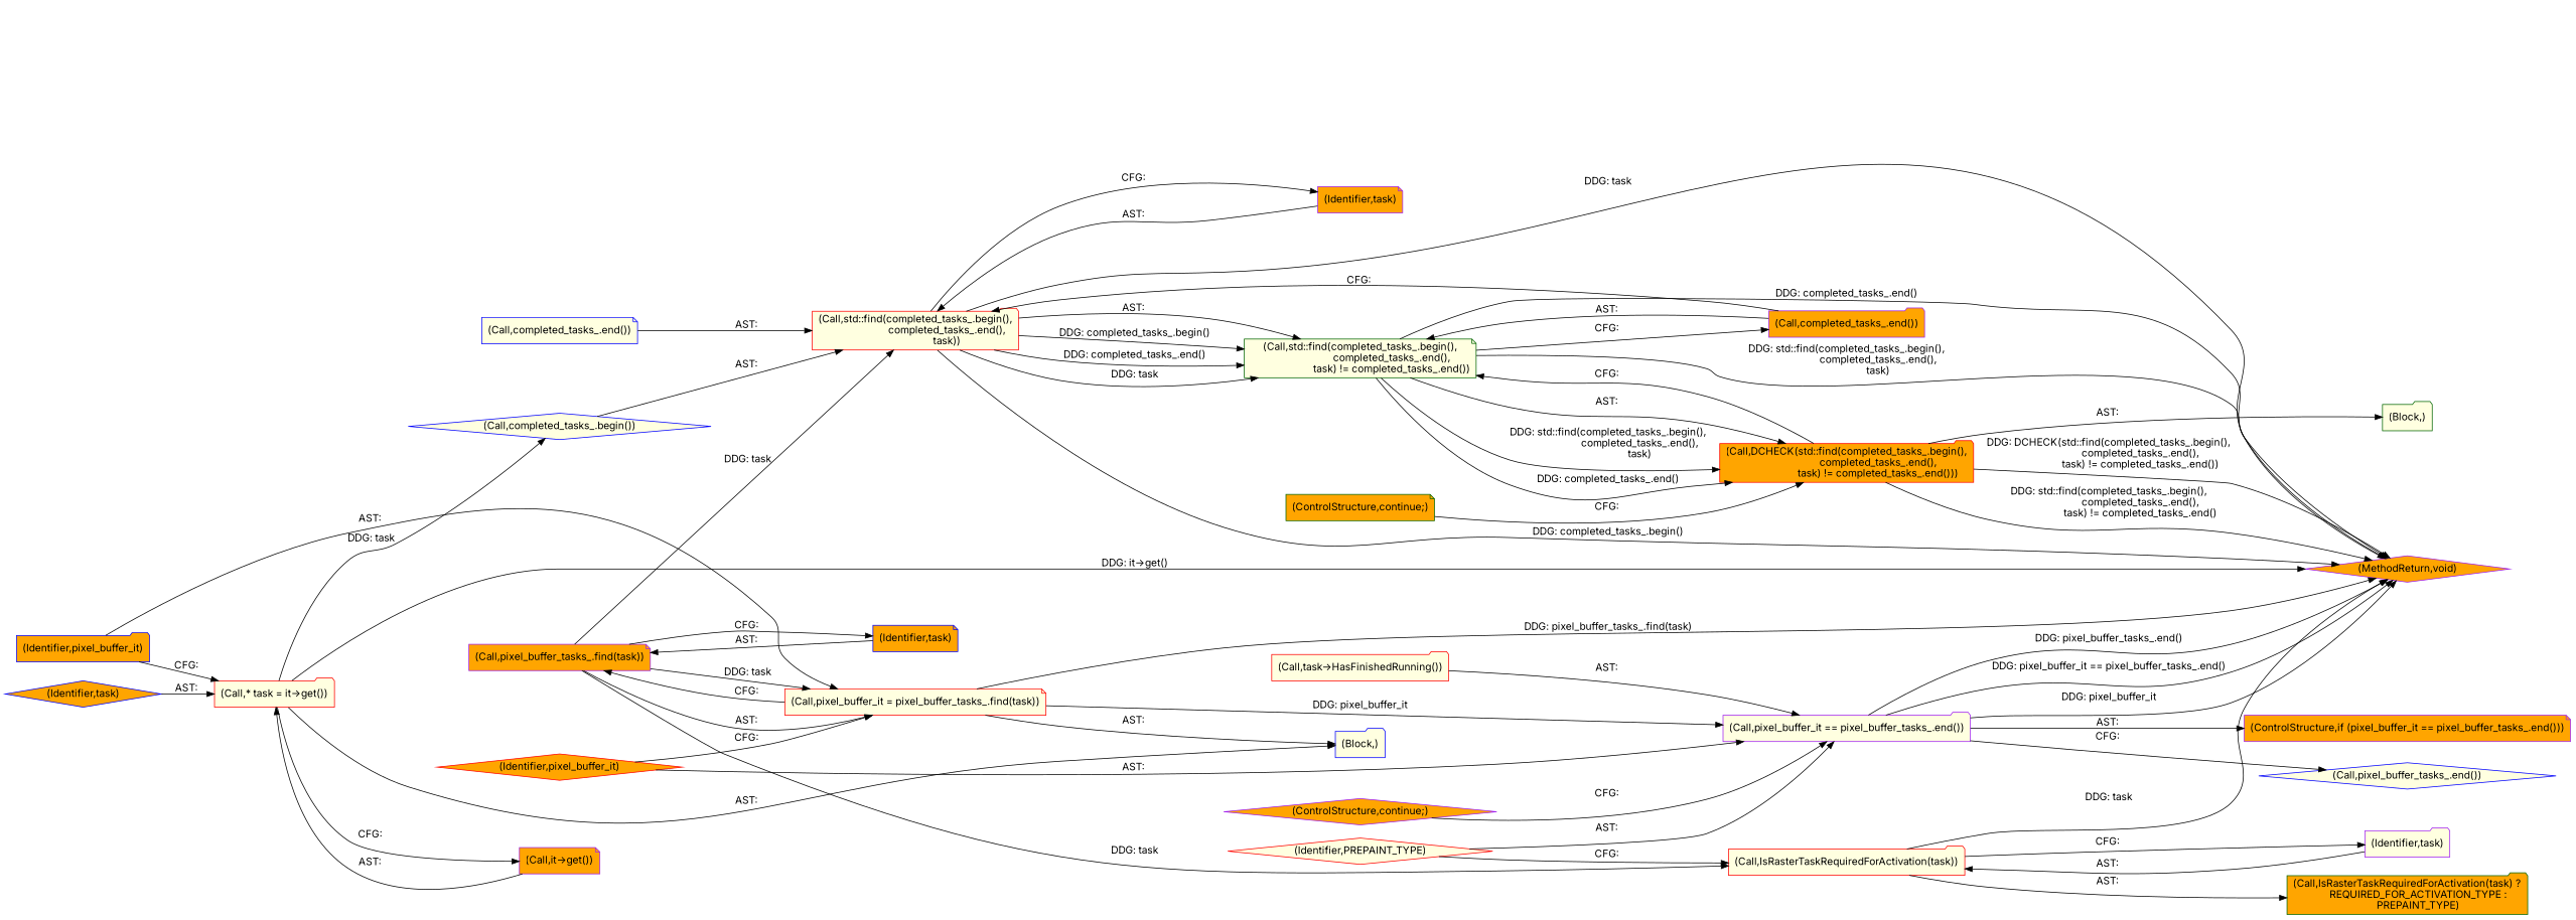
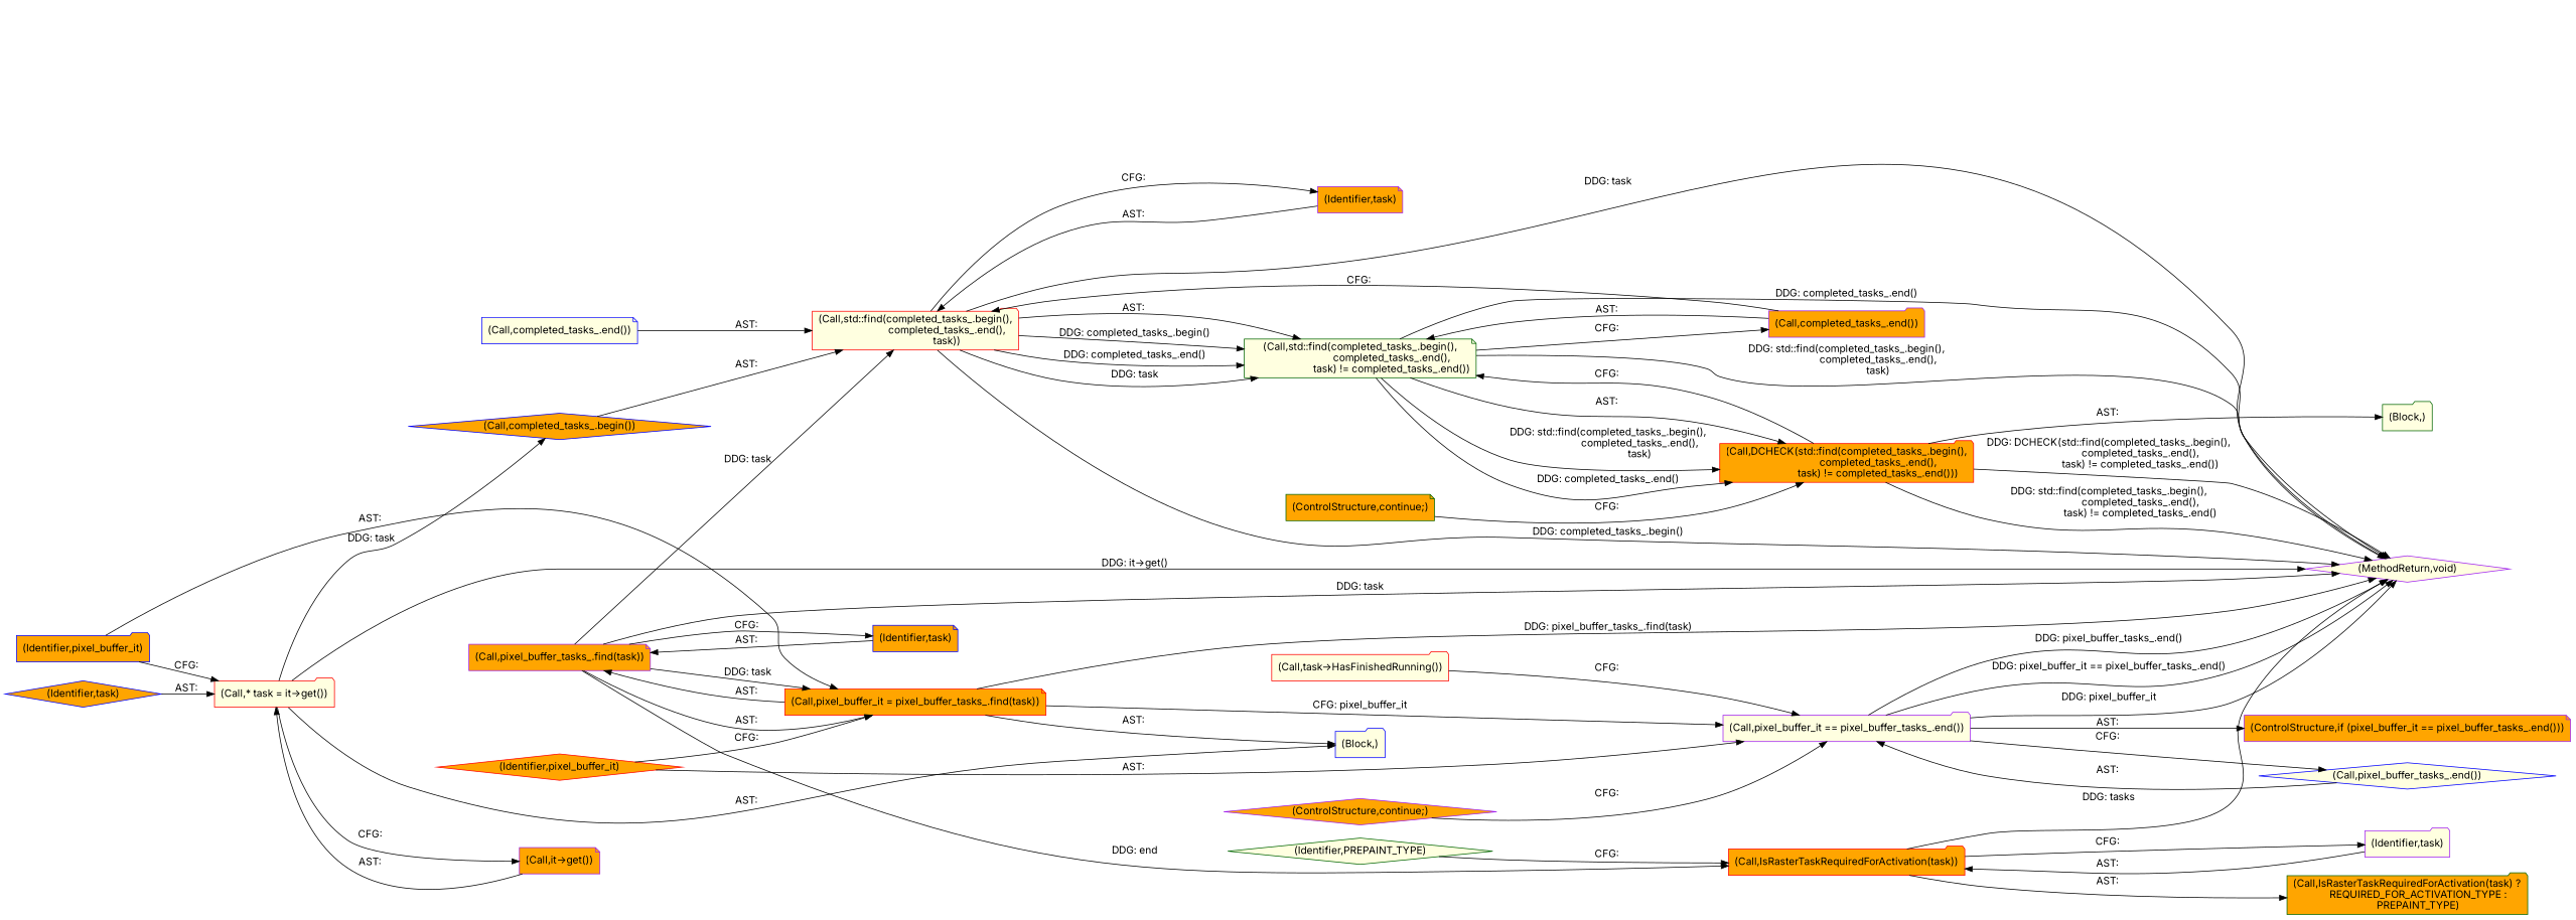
  digraph {
    fontname=Inter
    rankdir=LR
    node [color=purple fillcolor=orange fontname=Inter shape=folder style=filled]
    edge [fontname=Inter]
    n1 [label="(Call,pixel_buffer_tasks_.find(task))" shape=note]
-   n2 [color=red fillcolor=lightyellow label="(Call,pixel_buffer_it = pixel_buffer_tasks_.find(task))" shape=note]
+   n2 [color=red label="(Call,pixel_buffer_it = pixel_buffer_tasks_.find(task))" shape=note]
    n3 [color=red fillcolor=lightyellow label="(Call,std::find(completed_tasks_.begin(),\n                       completed_tasks_.end(),\n                       task))"]
-   n4 [color=red fillcolor=lightyellow label="(Call,IsRasterTaskRequiredForActivation(task))"]
-   n5 [label="(MethodReturn,void)" shape=diamond]
+   n4 [color=red label="(Call,IsRasterTaskRequiredForActivation(task))"]
+   n5 [fillcolor=lightyellow label="(MethodReturn,void)" shape=diamond]
    n6 [color=blue label="(Identifier,task)" shape=note]
    n7 [color=blue fillcolor=lightyellow label="(Block,)"]
    n8 [fillcolor=lightyellow label="(Call,pixel_buffer_it == pixel_buffer_tasks_.end())"]
    n9 [color=darkgreen fillcolor=lightyellow label="(Call,std::find(completed_tasks_.begin(),\n                       completed_tasks_.end(),\n                       task) != completed_tasks_.end())" shape=note]
    n10 [label="(Identifier,task)" shape=note]
    n11 [color=darkgreen label="(Call,IsRasterTaskRequiredForActivation(task) ?\n        REQUIRED_FOR_ACTIVATION_TYPE :\n        PREPAINT_TYPE)"]
    n12 [fillcolor=lightyellow label="(Identifier,task)"]
    n13 [color=red fillcolor=lightyellow label="(Call,* task = it->get())"]
    n14 [label="(Call,it->get())" shape=note]
-   n15 [color=blue fillcolor=lightyellow label="(Call,completed_tasks_.begin())" shape=diamond]
+   n15 [color=blue label="(Call,completed_tasks_.begin())" shape=diamond]
    n16 [color=blue fillcolor=lightyellow label="(Call,pixel_buffer_tasks_.end())" shape=diamond]
    n17 [label="(ControlStructure,if (pixel_buffer_it == pixel_buffer_tasks_.end()))" shape=note]
    n18 [color=red label="(Call,DCHECK(std::find(completed_tasks_.begin(),\n                       completed_tasks_.end(),\n                       task) != completed_tasks_.end()))"]
    n19 [label="(Call,completed_tasks_.end())"]
    n20 [color=darkgreen fillcolor=lightyellow label="(Block,)"]
    n21 [color=blue label="(Identifier,pixel_buffer_it)"]
    n22 [label="(ControlStructure,continue;)" shape=diamond]
-   n23 [color=red fillcolor=lightyellow label="(Identifier,PREPAINT_TYPE)" shape=diamond]
+   n23 [color=darkgreen fillcolor=lightyellow label="(Identifier,PREPAINT_TYPE)" shape=diamond]
    n24 [color=darkgreen label="(ControlStructure,continue;)" shape=note]
    n25 [color=blue label="(Identifier,task)" shape=diamond]
    n26 [color=red fillcolor=lightyellow label="(Call,task->HasFinishedRunning())"]
    n27 [color=blue fillcolor=lightyellow label="(Call,completed_tasks_.end())" shape=note]
    n28 [color=red label="(Identifier,pixel_buffer_it)" shape=diamond]
    n1 -> n2 [label="AST: "]
    n1 -> n2 [label="DDG: task"]
    n1 -> n3 [label="DDG: task"]
-   n1 -> n4 [label="DDG: task"]
+   n1 -> n4 [label="DDG: end"]
+   n1 -> n5 [label="DDG: task"]
    n1 -> n6 [label="CFG: "]
-   n2 -> n1 [label="CFG: "]
+   n2 -> n1 [label="AST: "]
    n2 -> n5 [label="DDG: pixel_buffer_tasks_.find(task)"]
    n2 -> n7 [label="AST: "]
-   n2 -> n8 [label="DDG: pixel_buffer_it"]
+   n2 -> n8 [label="CFG: pixel_buffer_it"]
    n3 -> n5 [label="DDG: completed_tasks_.begin()"]
    n3 -> n5 [label="DDG: task"]
    n3 -> n9 [label="AST: "]
    n3 -> n9 [label="DDG: completed_tasks_.begin()"]
    n3 -> n9 [label="DDG: completed_tasks_.end()"]
    n3 -> n9 [label="DDG: task"]
    n3 -> n10 [label="CFG: "]
-   n4 -> n5 [label="DDG: task"]
+   n4 -> n5 [label="DDG: tasks"]
    n4 -> n11 [label="AST: "]
    n4 -> n12 [label="CFG: "]
    n6 -> n1 [label="AST: "]
    n8 -> n5 [label="DDG: pixel_buffer_it == pixel_buffer_tasks_.end()"]
    n8 -> n5 [label="DDG: pixel_buffer_it"]
    n8 -> n5 [label="DDG: pixel_buffer_tasks_.end()"]
    n8 -> n16 [label="CFG: "]
    n8 -> n17 [label="AST: "]
    n9 -> n5 [label="DDG: completed_tasks_.end()"]
    n9 -> n5 [label="DDG: std::find(completed_tasks_.begin(),\n                       completed_tasks_.end(),\n                       task)"]
    n9 -> n18 [label="AST: "]
    n9 -> n18 [label="DDG: std::find(completed_tasks_.begin(),\n                       completed_tasks_.end(),\n                       task)"]
    n9 -> n18 [label="DDG: completed_tasks_.end()"]
    n9 -> n19 [label="CFG: "]
    n10 -> n3 [label="AST: "]
    n12 -> n4 [label="AST: "]
    n13 -> n5 [label="DDG: it->get()"]
    n13 -> n7 [label="AST: "]
    n13 -> n14 [label="CFG: "]
    n13 -> n15 [label="DDG: task"]
    n14 -> n13 [label="AST: "]
    n15 -> n3 [label="AST: "]
-   n23 -> n8 [label="AST: "]
+   n16 -> n8 [label="AST: "]
    n18 -> n5 [label="DDG: DCHECK(std::find(completed_tasks_.begin(),\n                       completed_tasks_.end(),\n                       task) != completed_tasks_.end())"]
    n18 -> n5 [label="DDG: std::find(completed_tasks_.begin(),\n                       completed_tasks_.end(),\n                       task) != completed_tasks_.end()"]
    n18 -> n9 [label="CFG: "]
    n18 -> n20 [label="AST: "]
    n19 -> n3 [label="CFG: "]
    n19 -> n9 [label="AST: "]
    n21 -> n2 [label="AST: "]
    n21 -> n13 [label="CFG: "]
    n22 -> n8 [label="CFG: "]
    n23 -> n4 [label="CFG: "]
    n24 -> n18 [label="CFG: "]
    n25 -> n13 [label="AST: "]
-   n26 -> n8 [label="AST: "]
+   n26 -> n8 [label="CFG: "]
    n27 -> n3 [label="AST: "]
    n28 -> n2 [label="CFG: "]
    n28 -> n8 [label="AST: "]
  }
